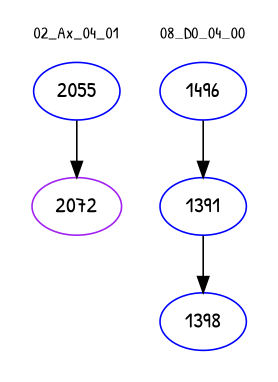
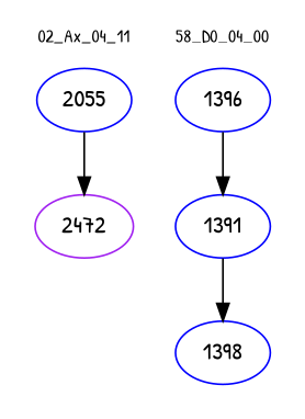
  digraph {
    fontname="Patrick Hand"
    node [color=blue fontname="Patrick Hand"]
    edge [color=black fontname="Patrick Hand"]
    n1 [label=2055]
-   n2 [color=purple label=2072]
-   n3 [label=1496]
+   n2 [color=purple label=2472]
+   n3 [label=1396]
    n4 [label=1391]
    n5 [label=1398]
    subgraph cluster_1 {
      color=white
      fontsize=10
-     label="02_Ax_04_01"
+     label="02_Ax_04_11"
      n1
      n2
    }
    subgraph cluster_2 {
      color=white
      fontsize=10
-     label="08_D0_04_00"
+     label="58_D0_04_00"
      n3
      n4
      n5
    }
    n1 -> n2
    n3 -> n4
    n4 -> n5
  }
